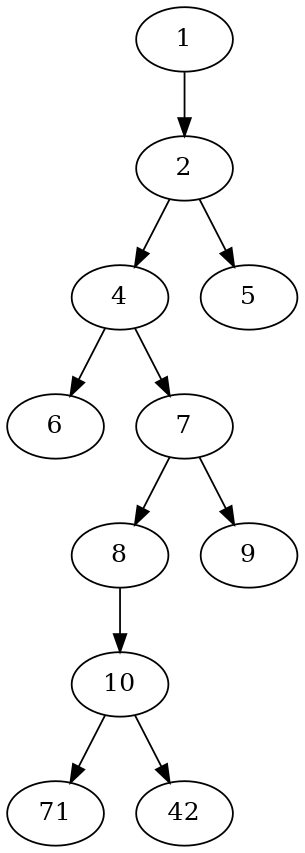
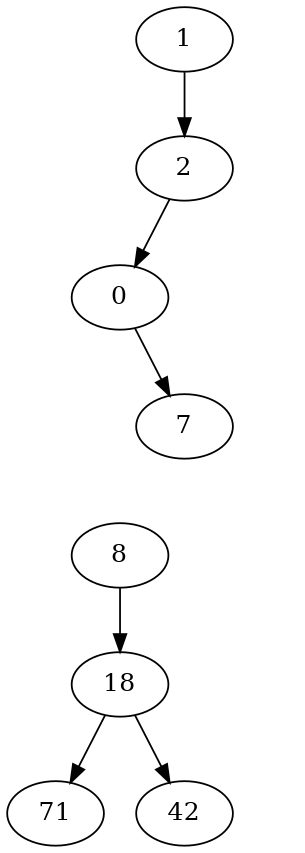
  digraph {
    node [alpha=0.15]
    1 [alpha=0.14 expect_size=512213107132724]
    2 [expect_size=263399603538571]
-   4 [alpha=0.03 expect_size=33398621847880]
-   5 [alpha=0.05 expect_size=35215629098856380]
-   6 [alpha=0.09 expect_size=4291627180028165]
+   4 [alpha=0.03 expect_size=33398621847880 label=0]
    7 [expect_size=15011616967950238]
    8 [expect_size=424559860819951]
-   9 [alpha=0.07 expect_size=7615484191386242]
-   10 [alpha=0.20 expect_size=22148992479567688]
+   10 [alpha=0.20 expect_size=22148992479567688 label=18]
    n10 [alpha=0.09 expect_size=188922627664904192 label=71]
    n11 [alpha=0.01 expect_size=32528578120055 label=42]
    1 -> 2
    2 -> 4
-   2 -> 5
-   4 -> 6
    4 -> 7
-   7 -> 8
-   7 -> 9
    8 -> 10
    10 -> n10
    10 -> n11
  }
